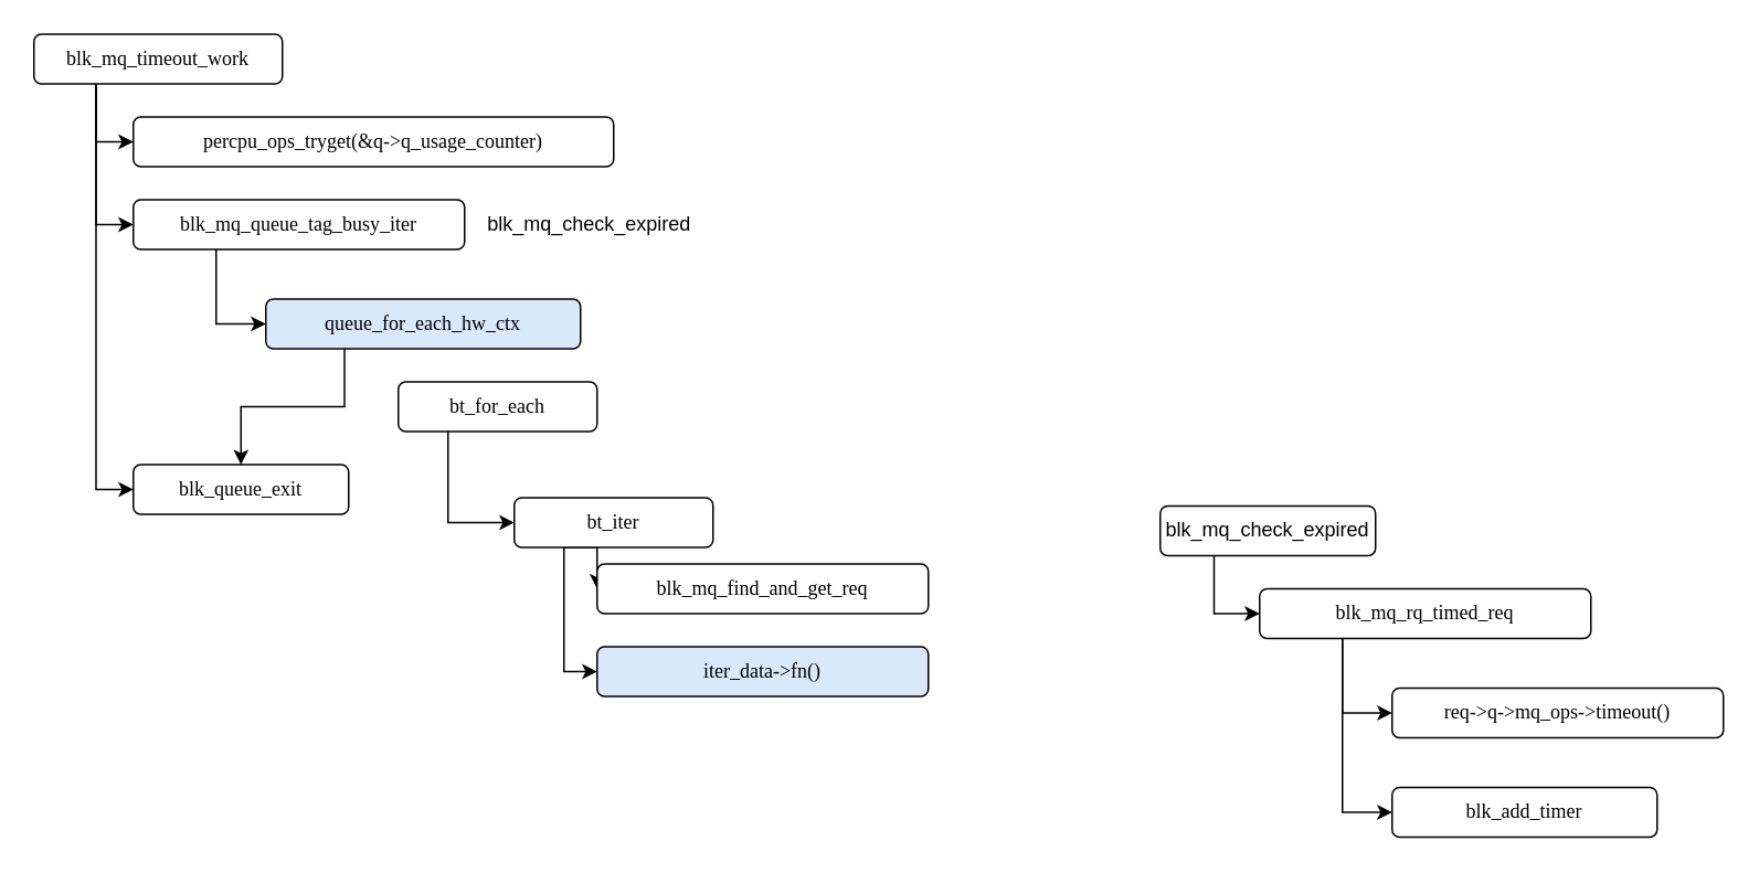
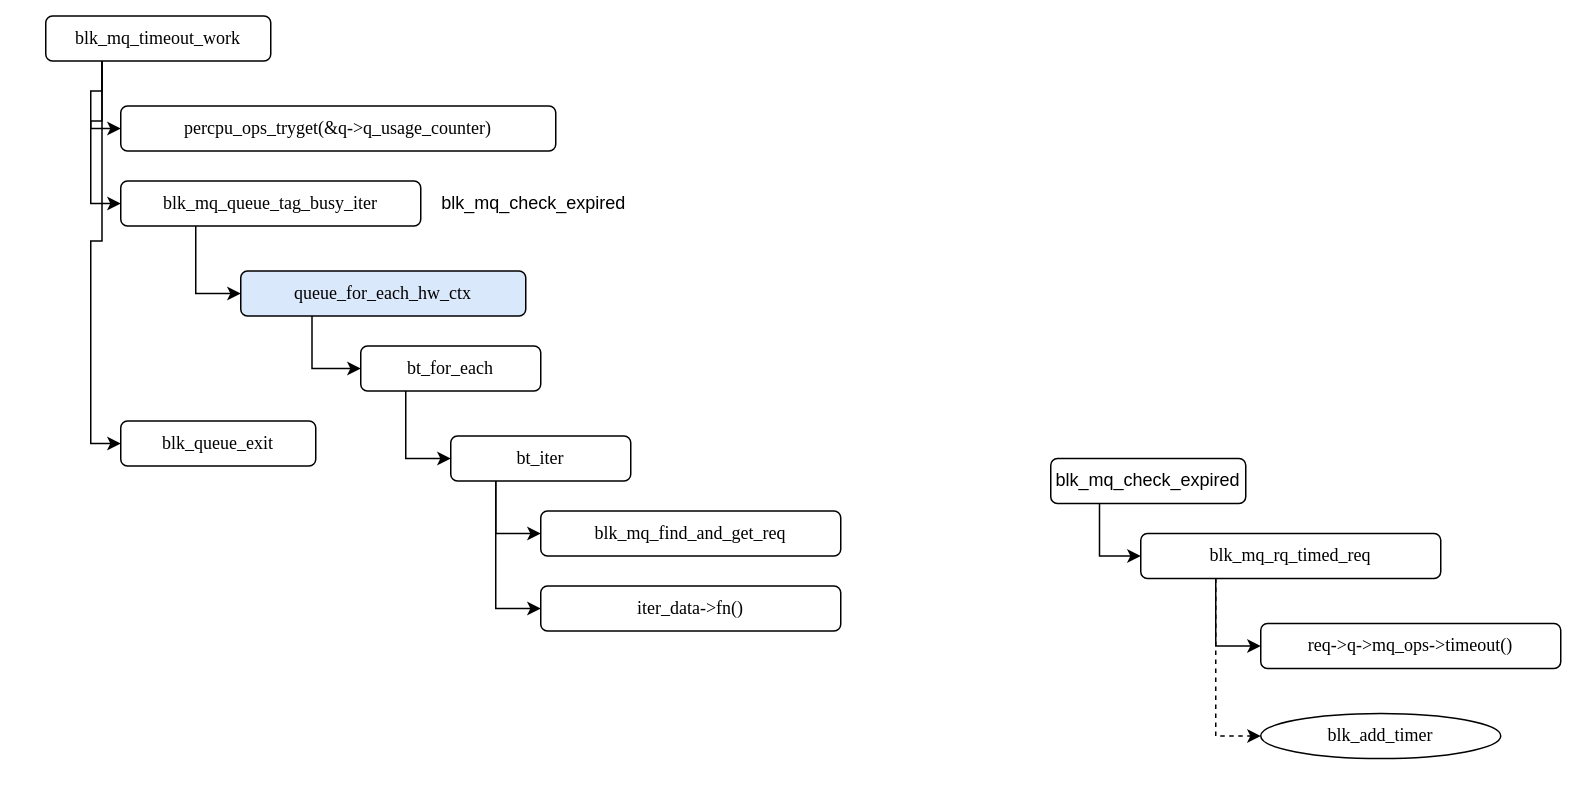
  <mxCell id="0" />
  <mxCell id="1" parent="0" />
  <mxCell id="2" style="edgeStyle=orthogonalEdgeStyle;rounded=0;orthogonalLoop=1;jettySize=auto;html=1;exitX=0.25;exitY=1;exitDx=0;exitDy=0;entryX=0;entryY=0.5;entryDx=0;entryDy=0;" edge="1" parent="1" source="5" target="6"><mxGeometry relative="1" as="geometry" /></mxCell>
  <mxCell id="3" style="edgeStyle=orthogonalEdgeStyle;rounded=0;orthogonalLoop=1;jettySize=auto;html=1;exitX=0.25;exitY=1;exitDx=0;exitDy=0;entryX=0;entryY=0.5;entryDx=0;entryDy=0;" edge="1" parent="1" source="5" target="9"><mxGeometry relative="1" as="geometry" /></mxCell>
  <mxCell id="4" style="edgeStyle=orthogonalEdgeStyle;rounded=0;orthogonalLoop=1;jettySize=auto;html=1;exitX=0.25;exitY=1;exitDx=0;exitDy=0;entryX=0;entryY=0.5;entryDx=0;entryDy=0;" edge="1" parent="1" source="5" target="10"><mxGeometry relative="1" as="geometry" /></mxCell>
- <mxCell id="5" value="blk_mq_timeout_work" style="rounded=1;whiteSpace=wrap;html=1;fontFamily=Lucida Console;" vertex="1" parent="1"><mxGeometry width="150" height="30" as="geometry" x="20" y="20" /></mxCell>
+ <mxCell id="5" value="blk_mq_timeout_work" style="rounded=1;whiteSpace=wrap;html=1;fontFamily=Lucida Console;" vertex="1" parent="1"><mxGeometry x="30" y="10" width="150" height="30" as="geometry" /></mxCell>
  <mxCell id="6" value="percpu_ops_tryget(&amp;amp;q-&amp;gt;q_usage_counter)" style="rounded=1;whiteSpace=wrap;html=1;fontFamily=Lucida Console;" vertex="1" parent="1"><mxGeometry x="80" y="70" width="290" height="30" as="geometry" /></mxCell>
  <mxCell id="7" style="edgeStyle=orthogonalEdgeStyle;rounded=0;orthogonalLoop=1;jettySize=auto;html=1;exitX=0.25;exitY=1;exitDx=0;exitDy=0;entryX=0;entryY=0.5;entryDx=0;entryDy=0;" edge="1" parent="1" source="9" target="24"><mxGeometry relative="1" as="geometry" /></mxCell>
- <mxCell id="8" style="edgeStyle=orthogonalEdgeStyle;rounded=0;orthogonalLoop=1;jettySize=auto;html=1;exitX=0.25;exitY=1;exitDx=0;exitDy=0;" edge="1" parent="1" source="24" target="10"><mxGeometry relative="1" as="geometry" /></mxCell>
+ <mxCell id="8" style="edgeStyle=orthogonalEdgeStyle;rounded=0;orthogonalLoop=1;jettySize=auto;html=1;exitX=0.25;exitY=1;exitDx=0;exitDy=0;entryX=0;entryY=0.5;entryDx=0;entryDy=0;" edge="1" parent="1" source="24" target="26"><mxGeometry relative="1" as="geometry" /></mxCell>
  <mxCell id="9" value="blk_mq_queue_tag_busy_iter" style="rounded=1;whiteSpace=wrap;html=1;fontFamily=Lucida Console;" vertex="1" parent="1"><mxGeometry x="80" y="120" width="200" height="30" as="geometry" /></mxCell>
  <mxCell id="10" value="blk_queue_exit" style="rounded=1;whiteSpace=wrap;html=1;fontFamily=Lucida Console;" vertex="1" parent="1"><mxGeometry x="80" y="280" width="130" height="30" as="geometry" /></mxCell>
  <mxCell id="11" style="edgeStyle=orthogonalEdgeStyle;rounded=0;orthogonalLoop=1;jettySize=auto;html=1;exitX=0.25;exitY=1;exitDx=0;exitDy=0;entryX=0;entryY=0.5;entryDx=0;entryDy=0;" edge="1" parent="1" source="13" target="14"><mxGeometry relative="1" as="geometry" /></mxCell>
  <mxCell id="12" style="edgeStyle=orthogonalEdgeStyle;rounded=0;orthogonalLoop=1;jettySize=auto;html=1;exitX=0.25;exitY=1;exitDx=0;exitDy=0;entryX=0;entryY=0.5;entryDx=0;entryDy=0;" edge="1" parent="1" source="13" target="15"><mxGeometry relative="1" as="geometry" /></mxCell>
- <mxCell id="13" value="bt_iter" style="rounded=1;whiteSpace=wrap;html=1;fontFamily=Lucida Console;" vertex="1" parent="1"><mxGeometry x="310" y="300" width="120" height="30" as="geometry" /></mxCell>
+ <mxCell id="13" value="bt_iter" style="rounded=1;whiteSpace=wrap;html=1;fontFamily=Lucida Console;" vertex="1" parent="1"><mxGeometry x="300" y="290" width="120" height="30" as="geometry" /></mxCell>
  <mxCell id="14" value="blk_mq_find_and_get_req" style="rounded=1;whiteSpace=wrap;html=1;fontFamily=Lucida Console;" vertex="1" parent="1"><mxGeometry x="360" y="340" width="200" height="30" as="geometry" /></mxCell>
- <mxCell id="15" value="iter_data-&amp;gt;fn()" style="rounded=1;whiteSpace=wrap;html=1;fontFamily=Lucida Console;fillColor=#dae8fc;" vertex="1" parent="1"><mxGeometry x="360" y="390" width="200" height="30" as="geometry" /></mxCell>
+ <mxCell id="15" value="iter_data-&amp;gt;fn()" style="rounded=1;whiteSpace=wrap;html=1;fontFamily=Lucida Console;" vertex="1" parent="1"><mxGeometry x="360" y="390" width="200" height="30" as="geometry" /></mxCell>
  <mxCell id="16" value="blk_mq_check_expired" style="text;html=1;align=center;verticalAlign=middle;resizable=0;points=[];autosize=1;strokeColor=none;fillColor=none;" vertex="1" parent="1"><mxGeometry x="280" y="120" width="150" height="30" as="geometry" /></mxCell>
  <mxCell id="17" style="edgeStyle=orthogonalEdgeStyle;rounded=0;orthogonalLoop=1;jettySize=auto;html=1;exitX=0.25;exitY=1;exitDx=0;exitDy=0;entryX=0;entryY=0.5;entryDx=0;entryDy=0;" edge="1" parent="1" source="19" target="21"><mxGeometry relative="1" as="geometry" /></mxCell>
  <mxCell id="18" style="edgeStyle=orthogonalEdgeStyle;rounded=0;orthogonalLoop=1;jettySize=auto;html=1;exitX=0.25;exitY=1;exitDx=0;exitDy=0;entryX=0;entryY=0.5;entryDx=0;entryDy=0;" edge="1" parent="1" source="21" target="22"><mxGeometry relative="1" as="geometry" /></mxCell>
  <mxCell id="19" value="&lt;span style=&quot;font-family: Helvetica; text-wrap: nowrap;&quot;&gt;blk_mq_check_expired&lt;/span&gt;" style="rounded=1;whiteSpace=wrap;html=1;fontFamily=Lucida Console;" vertex="1" parent="1"><mxGeometry x="700" y="305" width="130" height="30" as="geometry" /></mxCell>
- <mxCell id="20" style="edgeStyle=orthogonalEdgeStyle;rounded=0;orthogonalLoop=1;jettySize=auto;html=1;exitX=0.25;exitY=1;exitDx=0;exitDy=0;entryX=0;entryY=0.5;entryDx=0;entryDy=0;" edge="1" parent="1" source="21" target="23"><mxGeometry relative="1" as="geometry" /></mxCell>
+ <mxCell id="20" style="edgeStyle=orthogonalEdgeStyle;rounded=0;orthogonalLoop=1;jettySize=auto;html=1;exitX=0.25;exitY=1;exitDx=0;exitDy=0;entryX=0;entryY=0.5;entryDx=0;entryDy=0;dashed=1;" edge="1" parent="1" source="21" target="23"><mxGeometry relative="1" as="geometry" /></mxCell>
  <mxCell id="21" value="blk_mq_rq_timed_req" style="rounded=1;whiteSpace=wrap;html=1;fontFamily=Lucida Console;" vertex="1" parent="1"><mxGeometry x="760" y="355" width="200" height="30" as="geometry" /></mxCell>
  <mxCell id="22" value="req-&amp;gt;q-&amp;gt;mq_ops-&amp;gt;timeout()" style="rounded=1;whiteSpace=wrap;html=1;fontFamily=Lucida Console;" vertex="1" parent="1"><mxGeometry x="840" y="415" width="200" height="30" as="geometry" /></mxCell>
- <mxCell id="23" value="blk_add_timer" style="rounded=1;whiteSpace=wrap;html=1;fontFamily=Lucida Console;" vertex="1" parent="1"><mxGeometry x="840" y="475" width="160" height="30" as="geometry" /></mxCell>
+ <mxCell id="23" value="blk_add_timer" style="ellipse;whiteSpace=wrap;html=1;fontFamily=Lucida Console;" vertex="1" parent="1"><mxGeometry x="840" y="475" width="160" height="30" as="geometry" /></mxCell>
  <mxCell id="24" value="queue_for_each_hw_ctx" style="rounded=1;whiteSpace=wrap;html=1;fontFamily=Lucida Console;fillColor=#dae8fc;" vertex="1" parent="1"><mxGeometry x="160" y="180" width="190" height="30" as="geometry" /></mxCell>
  <mxCell id="25" style="edgeStyle=orthogonalEdgeStyle;rounded=0;orthogonalLoop=1;jettySize=auto;html=1;exitX=0.25;exitY=1;exitDx=0;exitDy=0;entryX=0;entryY=0.5;entryDx=0;entryDy=0;" edge="1" parent="1" source="26" target="13"><mxGeometry relative="1" as="geometry" /></mxCell>
  <mxCell id="26" value="bt_for_each" style="rounded=1;whiteSpace=wrap;html=1;fontFamily=Lucida Console;" vertex="1" parent="1"><mxGeometry x="240" y="230" width="120" height="30" as="geometry" /></mxCell>
